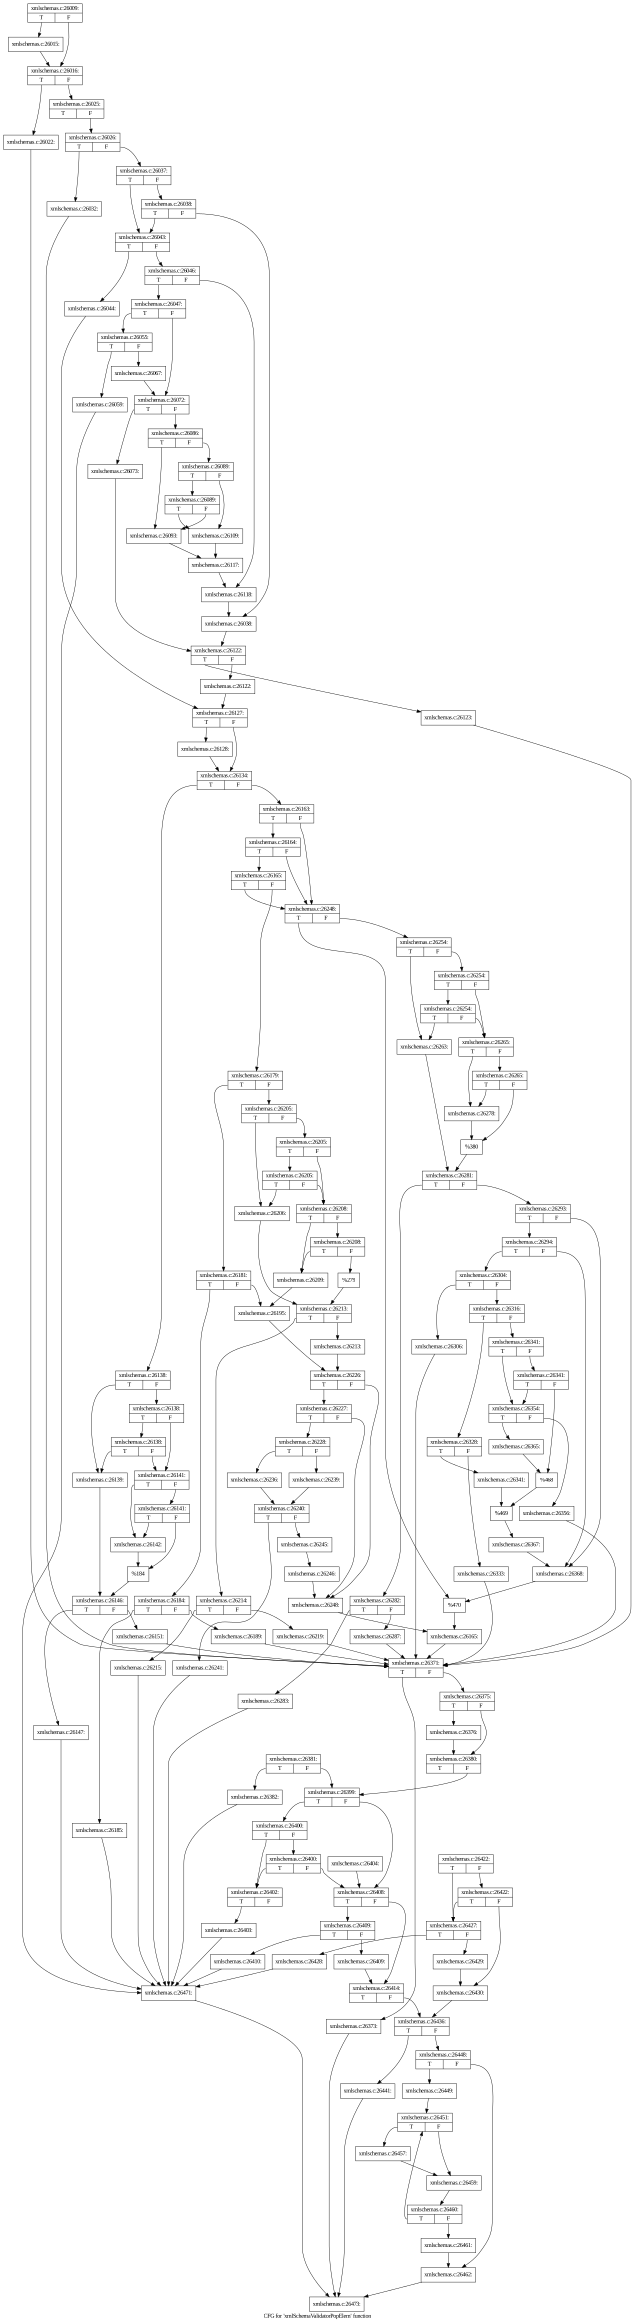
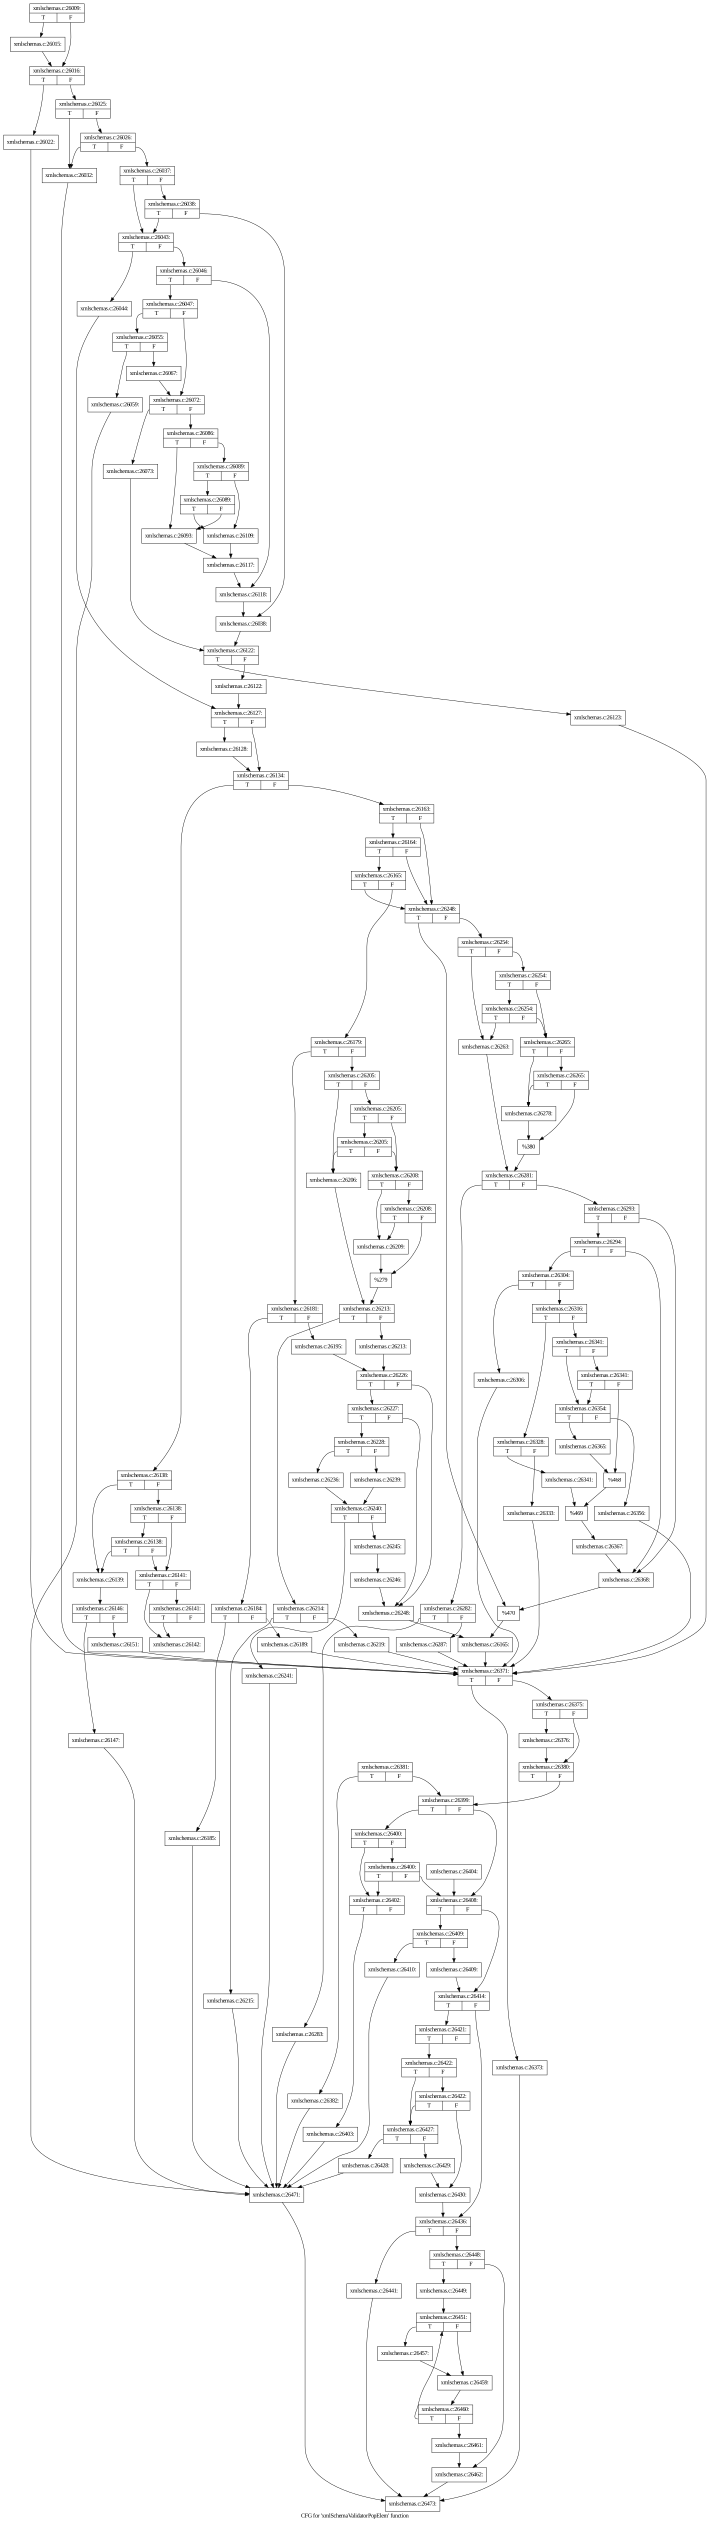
  digraph {
    fontname="Liberation Serif"
    label="CFG for 'xmlSchemaValidatorPopElem' function"
    node [fontname="Liberation Serif" shape=record]
    edge [fontname="Liberation Serif" tailport=s0]
    n1 [label="{xmlschemas.c:26009:|{<s0>T|<s1>F}}"]
    n2 [label="{xmlschemas.c:26015:}"]
    n3 [label="{xmlschemas.c:26016:|{<s0>T|<s1>F}}"]
    n4 [label="{xmlschemas.c:26022:}"]
    n5 [label="{xmlschemas.c:26025:|{<s0>T|<s1>F}}"]
    n6 [label="{xmlschemas.c:26371:|{<s0>T|<s1>F}}"]
    n7 [label="{xmlschemas.c:26032:}"]
    n8 [label="{xmlschemas.c:26026:|{<s0>T|<s1>F}}"]
    n9 [label="{xmlschemas.c:26373:}"]
    n10 [label="{xmlschemas.c:26375:|{<s0>T|<s1>F}}"]
    n11 [label="{xmlschemas.c:26037:|{<s0>T|<s1>F}}"]
    n12 [label="{xmlschemas.c:26473:}"]
    n13 [label="{xmlschemas.c:26376:}"]
    n14 [label="{xmlschemas.c:26380:|{<s0>T|<s1>F}}"]
    n15 [label="{xmlschemas.c:26043:|{<s0>T|<s1>F}}"]
    n16 [label="{xmlschemas.c:26038:|{<s0>T|<s1>F}}"]
    n17 [label="{xmlschemas.c:26044:}"]
    n18 [label="{xmlschemas.c:26046:|{<s0>T|<s1>F}}"]
    n19 [label="{xmlschemas.c:26038:}"]
    n20 [label="{xmlschemas.c:26127:|{<s0>T|<s1>F}}"]
    n21 [label="{xmlschemas.c:26047:|{<s0>T|<s1>F}}"]
    n22 [label="{xmlschemas.c:26118:}"]
    n23 [label="{xmlschemas.c:26122:|{<s0>T|<s1>F}}"]
    n24 [label="{xmlschemas.c:26123:}"]
    n25 [label="{xmlschemas.c:26122:}"]
    n26 [label="{xmlschemas.c:26128:}"]
    n27 [label="{xmlschemas.c:26134:|{<s0>T|<s1>F}}"]
    n28 [label="{xmlschemas.c:26055:|{<s0>T|<s1>F}}"]
    n29 [label="{xmlschemas.c:26072:|{<s0>T|<s1>F}}"]
    n30 [label="{xmlschemas.c:26138:|{<s0>T|<s1>F}}"]
    n31 [label="{xmlschemas.c:26163:|{<s0>T|<s1>F}}"]
    n32 [label="{xmlschemas.c:26059:}"]
    n33 [label="{xmlschemas.c:26067:}"]
    n34 [label="{xmlschemas.c:26073:}"]
    n35 [label="{xmlschemas.c:26086:|{<s0>T|<s1>F}}"]
    n36 [label="{xmlschemas.c:26471:}"]
    n37 [label="{xmlschemas.c:26093:}"]
    n38 [label="{xmlschemas.c:26089:|{<s0>T|<s1>F}}"]
    n39 [label="{xmlschemas.c:26117:}"]
    n40 [label="{xmlschemas.c:26089:|{<s0>T|<s1>F}}"]
    n41 [label="{xmlschemas.c:26109:}"]
    n42 [label="{xmlschemas.c:26139:}"]
    n43 [label="{xmlschemas.c:26138:|{<s0>T|<s1>F}}"]
    n44 [label="{xmlschemas.c:26164:|{<s0>T|<s1>F}}"]
    n45 [label="{xmlschemas.c:26248:|{<s0>T|<s1>F}}"]
    n46 [label="{xmlschemas.c:26146:|{<s0>T|<s1>F}}"]
    n47 [label="{xmlschemas.c:26138:|{<s0>T|<s1>F}}"]
    n48 [label="{xmlschemas.c:26141:|{<s0>T|<s1>F}}"]
    n49 [label="{xmlschemas.c:26165:|{<s0>T|<s1>F}}"]
    n50 [label="{%470}"]
    n51 [label="{xmlschemas.c:26254:|{<s0>T|<s1>F}}"]
    n52 [label="{xmlschemas.c:26147:}"]
    n53 [label="{xmlschemas.c:26151:}"]
    n54 [label="{xmlschemas.c:26142:}"]
    n55 [label="{xmlschemas.c:26141:|{<s0>T|<s1>F}}"]
-   n56 [label="{%184}"]
    n57 [label="{xmlschemas.c:26179:|{<s0>T|<s1>F}}"]
    n58 [label="{xmlschemas.c:26165:}"]
    n59 [label="{xmlschemas.c:26263:}"]
    n60 [label="{xmlschemas.c:26254:|{<s0>T|<s1>F}}"]
    n61 [label="{xmlschemas.c:26181:|{<s0>T|<s1>F}}"]
    n62 [label="{xmlschemas.c:26205:|{<s0>T|<s1>F}}"]
    n63 [label="{xmlschemas.c:26184:|{<s0>T|<s1>F}}"]
    n64 [label="{xmlschemas.c:26195:}"]
    n65 [label="{xmlschemas.c:26206:}"]
    n66 [label="{xmlschemas.c:26205:|{<s0>T|<s1>F}}"]
    n67 [label="{xmlschemas.c:26185:}"]
    n68 [label="{xmlschemas.c:26189:}"]
    n69 [label="{xmlschemas.c:26226:|{<s0>T|<s1>F}}"]
    n70 [label="{xmlschemas.c:26213:|{<s0>T|<s1>F}}"]
    n71 [label="{xmlschemas.c:26205:|{<s0>T|<s1>F}}"]
    n72 [label="{xmlschemas.c:26208:|{<s0>T|<s1>F}}"]
    n73 [label="{xmlschemas.c:26227:|{<s0>T|<s1>F}}"]
    n74 [label="{xmlschemas.c:26248:}"]
    n75 [label="{xmlschemas.c:26228:|{<s0>T|<s1>F}}"]
    n76 [label="{xmlschemas.c:26214:|{<s0>T|<s1>F}}"]
    n77 [label="{xmlschemas.c:26213:}"]
    n78 [label="{xmlschemas.c:26209:}"]
    n79 [label="{xmlschemas.c:26208:|{<s0>T|<s1>F}}"]
    n80 [label="{%279}"]
    n81 [label="{xmlschemas.c:26215:}"]
    n82 [label="{xmlschemas.c:26219:}"]
    n83 [label="{xmlschemas.c:26236:}"]
    n84 [label="{xmlschemas.c:26239:}"]
    n85 [label="{xmlschemas.c:26240:|{<s0>T|<s1>F}}"]
    n86 [label="{xmlschemas.c:26241:}"]
    n87 [label="{xmlschemas.c:26245:}"]
    n88 [label="{xmlschemas.c:26246:}"]
    n89 [label="{xmlschemas.c:26281:|{<s0>T|<s1>F}}"]
    n90 [label="{xmlschemas.c:26254:|{<s0>T|<s1>F}}"]
    n91 [label="{xmlschemas.c:26265:|{<s0>T|<s1>F}}"]
    n92 [label="{xmlschemas.c:26282:|{<s0>T|<s1>F}}"]
    n93 [label="{xmlschemas.c:26293:|{<s0>T|<s1>F}}"]
    n94 [label="{xmlschemas.c:26278:}"]
    n95 [label="{xmlschemas.c:26265:|{<s0>T|<s1>F}}"]
    n96 [label="{%380}"]
    n97 [label="{xmlschemas.c:26283:}"]
    n98 [label="{xmlschemas.c:26287:}"]
    n99 [label="{xmlschemas.c:26294:|{<s0>T|<s1>F}}"]
    n100 [label="{xmlschemas.c:26368:}"]
    n101 [label="{xmlschemas.c:26304:|{<s0>T|<s1>F}}"]
    n102 [label="{xmlschemas.c:26306:}"]
    n103 [label="{xmlschemas.c:26316:|{<s0>T|<s1>F}}"]
    n104 [label="{xmlschemas.c:26328:|{<s0>T|<s1>F}}"]
    n105 [label="{xmlschemas.c:26341:|{<s0>T|<s1>F}}"]
    n106 [label="{xmlschemas.c:26341:}"]
    n107 [label="{xmlschemas.c:26333:}"]
    n108 [label="{xmlschemas.c:26354:|{<s0>T|<s1>F}}"]
    n109 [label="{xmlschemas.c:26341:|{<s0>T|<s1>F}}"]
    n110 [label="{%469}"]
    n111 [label="{xmlschemas.c:26365:}"]
    n112 [label="{xmlschemas.c:26356:}"]
    n113 [label="{%468}"]
    n114 [label="{xmlschemas.c:26367:}"]
    n115 [label="{xmlschemas.c:26399:|{<s0>T|<s1>F}}"]
    n116 [label="{xmlschemas.c:26381:|{<s0>T|<s1>F}}"]
    n117 [label="{xmlschemas.c:26382:}"]
    n118 [label="{xmlschemas.c:26400:|{<s0>T|<s1>F}}"]
    n119 [label="{xmlschemas.c:26408:|{<s0>T|<s1>F}}"]
    n120 [label="{xmlschemas.c:26402:|{<s0>T|<s1>F}}"]
    n121 [label="{xmlschemas.c:26400:|{<s0>T|<s1>F}}"]
    n122 [label="{xmlschemas.c:26409:|{<s0>T|<s1>F}}"]
    n123 [label="{xmlschemas.c:26414:|{<s0>T|<s1>F}}"]
    n124 [label="{xmlschemas.c:26403:}"]
    n125 [label="{xmlschemas.c:26410:}"]
    n126 [label="{xmlschemas.c:26409:}"]
+   n127 [label="{xmlschemas.c:26421:|{<s0>T|<s1>F}}"]
    n128 [label="{xmlschemas.c:26436:|{<s0>T|<s1>F}}"]
    n129 [label="{xmlschemas.c:26404:}"]
    n130 [label="{xmlschemas.c:26422:|{<s0>T|<s1>F}}"]
    n131 [label="{xmlschemas.c:26441:}"]
    n132 [label="{xmlschemas.c:26448:|{<s0>T|<s1>F}}"]
    n133 [label="{xmlschemas.c:26427:|{<s0>T|<s1>F}}"]
    n134 [label="{xmlschemas.c:26422:|{<s0>T|<s1>F}}"]
    n135 [label="{xmlschemas.c:26430:}"]
    n136 [label="{xmlschemas.c:26449:}"]
    n137 [label="{xmlschemas.c:26462:}"]
    n138 [label="{xmlschemas.c:26428:}"]
    n139 [label="{xmlschemas.c:26429:}"]
    n140 [label="{xmlschemas.c:26451:|{<s0>T|<s1>F}}"]
    n141 [label="{xmlschemas.c:26457:}"]
    n142 [label="{xmlschemas.c:26459:}"]
    n143 [label="{xmlschemas.c:26460:|{<s0>T|<s1>F}}"]
    n144 [label="{xmlschemas.c:26461:}"]
    n1 -> n2
    n1 -> n3 [tailport=s1]
    n2 -> n3
    n3 -> n4
    n3 -> n5 [tailport=s1]
    n4 -> n6
+   n5 -> n7
    n5 -> n8 [tailport=s1]
    n6 -> n9
    n6 -> n10 [tailport=s1]
    n7 -> n6
    n8 -> n7
    n8 -> n11 [tailport=s1]
    n9 -> n12
    n10 -> n13
    n10 -> n14 [tailport=s1]
    n11 -> n15
    n11 -> n16 [tailport=s1]
    n13 -> n14
    n14 -> n115 [tailport=s1]
    n15 -> n17
    n15 -> n18 [tailport=s1]
    n16 -> n15
    n16 -> n19 [tailport=s1]
    n17 -> n20
    n18 -> n21
    n18 -> n22 [tailport=s1]
    n19 -> n23
    n20 -> n26
    n20 -> n27 [tailport=s1]
    n21 -> n28
    n21 -> n29 [tailport=s1]
    n22 -> n19
    n23 -> n24
    n23 -> n25 [tailport=s1]
    n24 -> n6
    n25 -> n20
    n26 -> n27
    n27 -> n30
    n27 -> n31 [tailport=s1]
    n28 -> n32
    n28 -> n33 [tailport=s1]
    n29 -> n34
    n29 -> n35 [tailport=s1]
    n30 -> n42
    n30 -> n43 [tailport=s1]
    n31 -> n44
    n31 -> n45 [tailport=s1]
    n32 -> n36
    n33 -> n29
    n34 -> n23
    n35 -> n37
    n35 -> n38 [tailport=s1]
    n36 -> n12
    n37 -> n39
    n38 -> n40
    n38 -> n41 [tailport=s1]
    n39 -> n22
    n40 -> n37 [tailport=s1]
    n40 -> n41
    n41 -> n39
    n42 -> n46
    n43 -> n47
    n43 -> n48 [tailport=s1]
    n44 -> n45 [tailport=s1]
    n44 -> n49
    n45 -> n50
    n45 -> n51 [tailport=s1]
    n46 -> n52
    n46 -> n53 [tailport=s1]
    n47 -> n42
    n47 -> n48 [tailport=s1]
    n48 -> n54
    n48 -> n55 [tailport=s1]
    n49 -> n45
    n49 -> n57 [tailport=s1]
    n50 -> n58
    n51 -> n59
    n51 -> n60 [tailport=s1]
    n52 -> n36
    n53 -> n6
-   n54 -> n56
    n55 -> n54
-   n55 -> n56 [tailport=s1]
-   n56 -> n46
    n57 -> n61
    n57 -> n62 [tailport=s1]
    n58 -> n6
    n59 -> n89
    n60 -> n90
    n60 -> n91 [tailport=s1]
    n61 -> n63
    n61 -> n64 [tailport=s1]
    n62 -> n65
    n62 -> n66 [tailport=s1]
    n63 -> n67
    n63 -> n68 [tailport=s1]
    n64 -> n69
    n65 -> n70
    n66 -> n71
    n66 -> n72 [tailport=s1]
    n67 -> n36
    n68 -> n6
    n69 -> n73
    n69 -> n74 [tailport=s1]
    n70 -> n76
    n70 -> n77 [tailport=s1]
    n71 -> n65
    n71 -> n72 [tailport=s1]
    n72 -> n78
    n72 -> n79 [tailport=s1]
    n73 -> n74 [tailport=s1]
    n73 -> n75
    n74 -> n58
    n75 -> n83
    n75 -> n84 [tailport=s1]
    n76 -> n81
    n76 -> n82 [tailport=s1]
    n77 -> n69
-   n78 -> n64
+   n78 -> n80
    n79 -> n78
    n79 -> n80 [tailport=s1]
    n80 -> n70
    n81 -> n36
    n82 -> n6
    n83 -> n85
    n84 -> n85
    n85 -> n86
    n85 -> n87 [tailport=s1]
    n86 -> n36
    n87 -> n88
    n88 -> n74
    n89 -> n92
    n89 -> n93 [tailport=s1]
    n90 -> n59
    n90 -> n91 [tailport=s1]
    n91 -> n94
    n91 -> n95 [tailport=s1]
    n92 -> n97
    n92 -> n98 [tailport=s1]
    n93 -> n99
    n93 -> n100 [tailport=s1]
    n94 -> n96
    n95 -> n94
    n95 -> n96 [tailport=s1]
    n96 -> n89
    n97 -> n36
    n98 -> n6
    n99 -> n100 [tailport=s1]
    n99 -> n101
    n100 -> n50
    n101 -> n102
    n101 -> n103 [tailport=s1]
    n102 -> n6
    n103 -> n104
    n103 -> n105 [tailport=s1]
    n104 -> n106
    n104 -> n107 [tailport=s1]
    n105 -> n108
    n105 -> n109 [tailport=s1]
    n106 -> n110
    n107 -> n6
    n108 -> n111
    n108 -> n112 [tailport=s1]
    n109 -> n108
    n109 -> n113 [tailport=s1]
    n110 -> n114
    n111 -> n113
    n112 -> n6
    n113 -> n110
    n114 -> n100
    n115 -> n118
    n115 -> n119 [tailport=s1]
    n116 -> n115 [tailport=s1]
    n116 -> n117
    n117 -> n36
    n118 -> n120
    n118 -> n121 [tailport=s1]
    n119 -> n122
    n119 -> n123 [tailport=s1]
    n120 -> n124
    n121 -> n119 [tailport=s1]
    n121 -> n120
    n122 -> n125
    n122 -> n126 [tailport=s1]
+   n123 -> n127
    n123 -> n128 [tailport=s1]
    n124 -> n36
    n125 -> n36
    n126 -> n123
+   n127 -> n130
    n128 -> n131
    n128 -> n132 [tailport=s1]
    n129 -> n119
    n130 -> n133
    n130 -> n134 [tailport=s1]
    n131 -> n12
    n132 -> n136
    n132 -> n137 [tailport=s1]
    n133 -> n138
    n133 -> n139 [tailport=s1]
    n134 -> n133
    n134 -> n135 [tailport=s1]
    n135 -> n128
    n136 -> n140
    n137 -> n12
    n138 -> n36
    n139 -> n135
    n140 -> n141
    n140 -> n142 [tailport=s1]
    n141 -> n142
    n142 -> n143
    n143 -> n140
    n143 -> n144 [tailport=s1]
    n144 -> n137
  }
